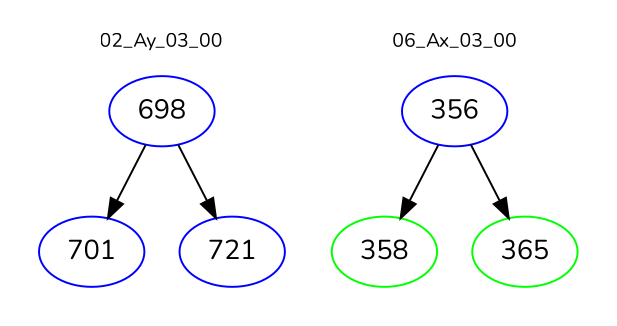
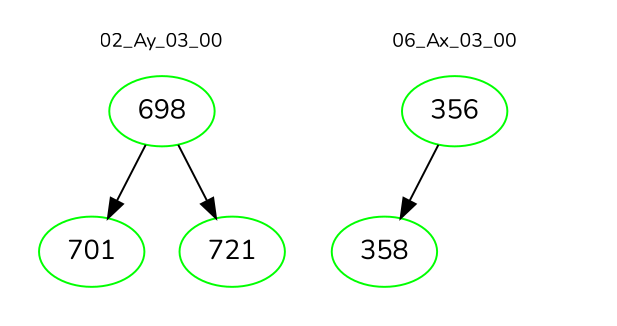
  digraph {
    fontname=Nunito
    node [color=blue fontname=Nunito]
    edge [color=black fontname=Nunito]
-   n1 [label=698]
-   n2 [label=701]
-   n3 [label=721]
-   n4 [label=356]
+   n1 [color=green label=698]
+   n2 [color=green label=701]
+   n3 [color=green label=721]
+   n4 [color=green label=356]
    n5 [color=green label=358]
-   n6 [color=green label=365]
    subgraph cluster_1 {
      color=white
      fontsize=10
      label="02_Ay_03_00"
      n1
      n2
      n3
    }
    subgraph cluster_2 {
      color=white
      fontsize=10
      label="06_Ax_03_00"
      n4
      n5
-     n6
    }
    n1 -> n2
    n1 -> n3
    n4 -> n5
-   n4 -> n6
  }
